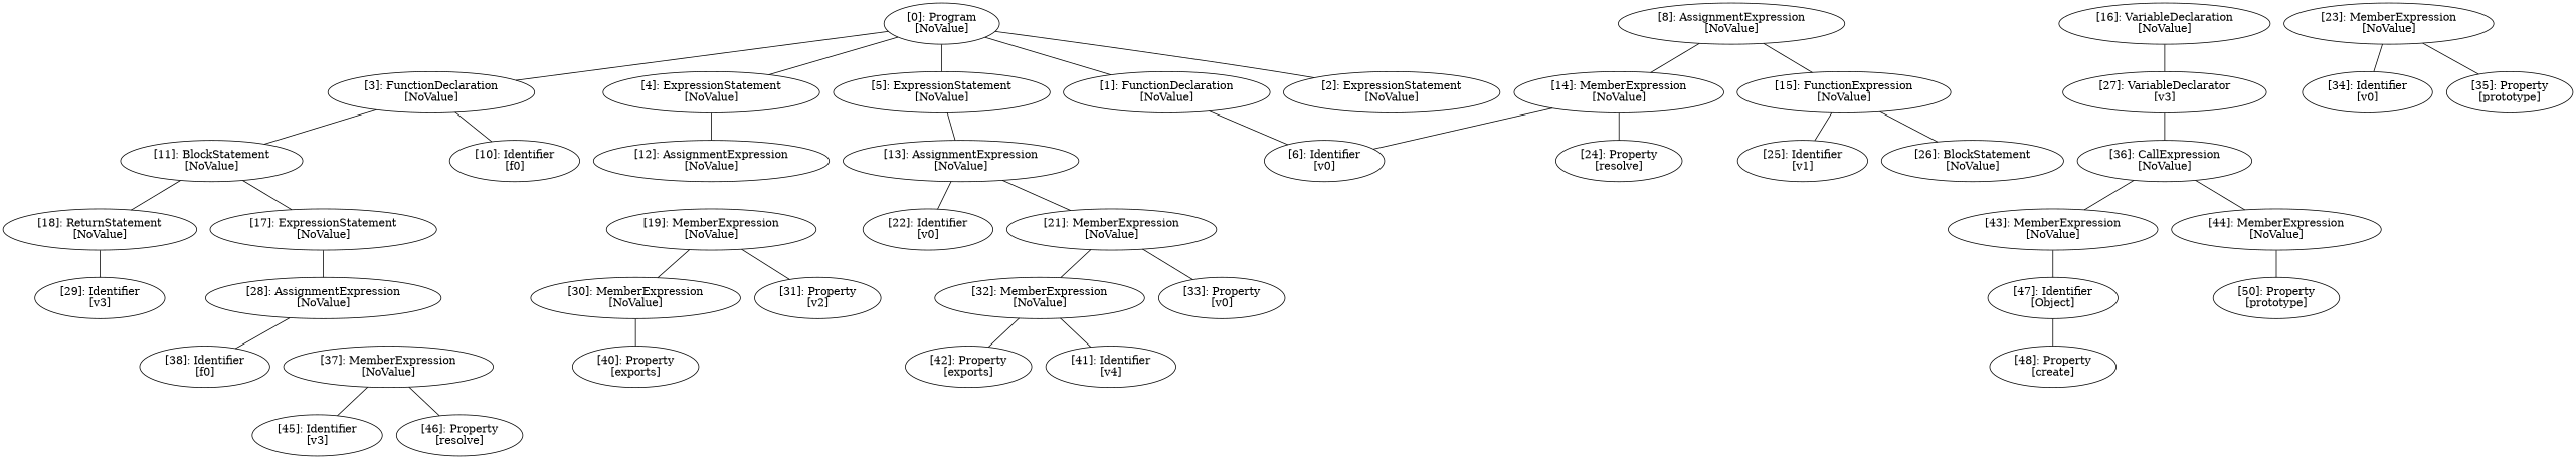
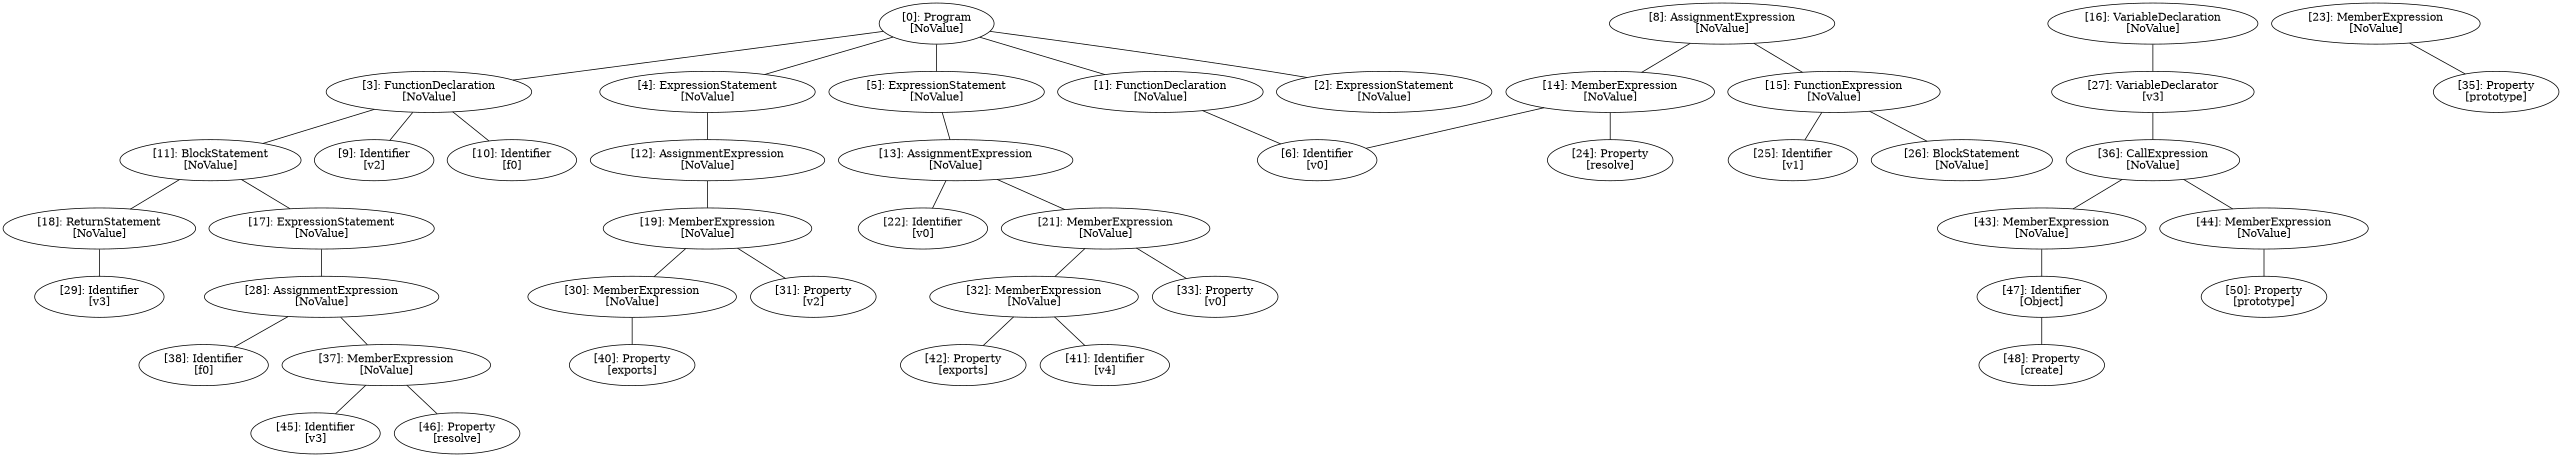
  graph {
    n1 [label="[0]: Program\n[NoValue]"]
    n2 [label="[1]: FunctionDeclaration\n[NoValue]"]
    n3 [label="[2]: ExpressionStatement\n[NoValue]"]
    n4 [label="[3]: FunctionDeclaration\n[NoValue]"]
    n5 [label="[4]: ExpressionStatement\n[NoValue]"]
    n6 [label="[5]: ExpressionStatement\n[NoValue]"]
    n7 [label="[6]: Identifier\n[v0]"]
+   n8 [label="[9]: Identifier\n[v2]"]
    n9 [label="[10]: Identifier\n[f0]"]
    n10 [label="[11]: BlockStatement\n[NoValue]"]
    n11 [label="[12]: AssignmentExpression\n[NoValue]"]
    n12 [label="[13]: AssignmentExpression\n[NoValue]"]
    n13 [label="[8]: AssignmentExpression\n[NoValue]"]
    n14 [label="[14]: MemberExpression\n[NoValue]"]
    n15 [label="[15]: FunctionExpression\n[NoValue]"]
    n16 [label="[17]: ExpressionStatement\n[NoValue]"]
    n17 [label="[18]: ReturnStatement\n[NoValue]"]
    n18 [label="[19]: MemberExpression\n[NoValue]"]
    n19 [label="[21]: MemberExpression\n[NoValue]"]
    n20 [label="[22]: Identifier\n[v0]"]
    n21 [label="[24]: Property\n[resolve]"]
    n22 [label="[25]: Identifier\n[v1]"]
    n23 [label="[26]: BlockStatement\n[NoValue]"]
    n24 [label="[16]: VariableDeclaration\n[NoValue]"]
    n25 [label="[27]: VariableDeclarator\n[v3]"]
    n26 [label="[28]: AssignmentExpression\n[NoValue]"]
    n27 [label="[29]: Identifier\n[v3]"]
    n28 [label="[30]: MemberExpression\n[NoValue]"]
    n29 [label="[31]: Property\n[v2]"]
    n30 [label="[32]: MemberExpression\n[NoValue]"]
    n31 [label="[33]: Property\n[v0]"]
    n32 [label="[23]: MemberExpression\n[NoValue]"]
-   n33 [label="[34]: Identifier\n[v0]"]
    n34 [label="[35]: Property\n[prototype]"]
    n35 [label="[36]: CallExpression\n[NoValue]"]
    n36 [label="[37]: MemberExpression\n[NoValue]"]
    n37 [label="[38]: Identifier\n[f0]"]
    n38 [label="[40]: Property\n[exports]"]
    n39 [label="[41]: Identifier\n[v4]"]
    n40 [label="[42]: Property\n[exports]"]
    n41 [label="[43]: MemberExpression\n[NoValue]"]
    n42 [label="[44]: MemberExpression\n[NoValue]"]
    n43 [label="[45]: Identifier\n[v3]"]
    n44 [label="[46]: Property\n[resolve]"]
    n45 [label="[47]: Identifier\n[Object]"]
    n46 [label="[50]: Property\n[prototype]"]
    n47 [label="[48]: Property\n[create]"]
    n1 -- n2
    n1 -- n3
    n1 -- n4
    n1 -- n5
    n1 -- n6
    n2 -- n7
+   n4 -- n8
    n4 -- n9
    n4 -- n10
    n5 -- n11
    n6 -- n12
    n10 -- n16
    n10 -- n17
+   n11 -- n18
    n12 -- n19
    n12 -- n20
    n13 -- n14
    n13 -- n15
    n14 -- n7
    n14 -- n21
    n15 -- n22
    n15 -- n23
    n16 -- n26
    n17 -- n27
    n18 -- n28
    n18 -- n29
    n19 -- n30
    n19 -- n31
    n24 -- n25
    n25 -- n35
+   n26 -- n36
    n26 -- n37
    n28 -- n38
    n30 -- n39
    n30 -- n40
-   n32 -- n33
    n32 -- n34
    n35 -- n41
    n35 -- n42
    n36 -- n43
    n36 -- n44
    n41 -- n45
    n42 -- n46
    n45 -- n47
  }
